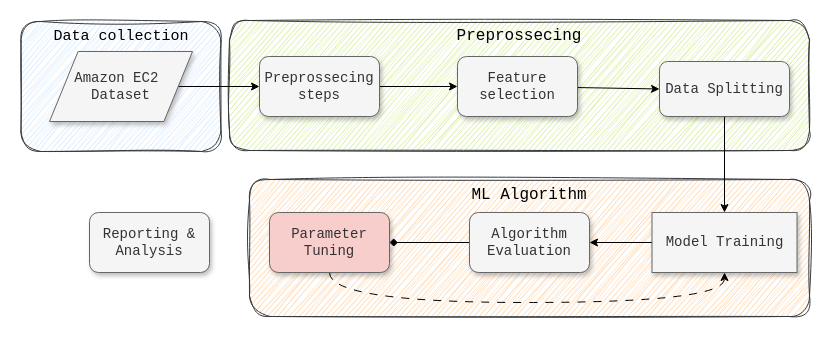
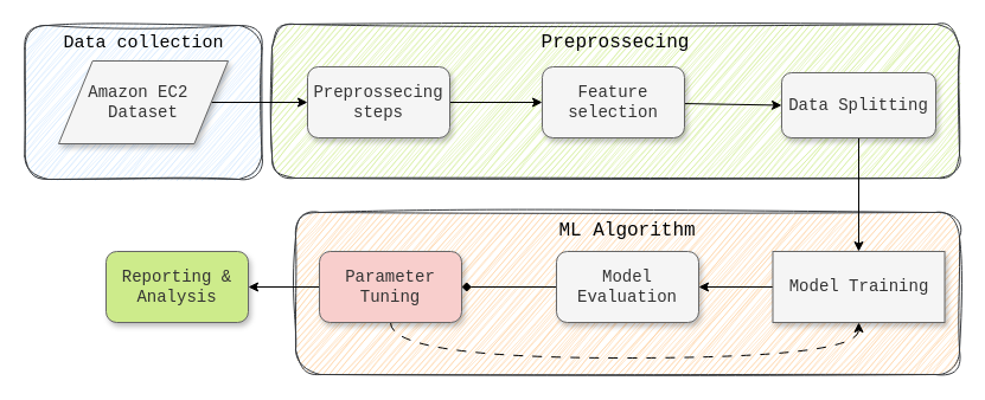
  <mxCell id="0" />
  <mxCell id="1" parent="0" />
  <mxCell id="2" value="ML Algorithm" style="rounded=1;whiteSpace=wrap;html=1;fontSize=16;verticalAlign=top;horizontal=1;fontFamily=Courier New;strokeColor=#36393d;glass=0;shadow=0;sketch=1;curveFitting=1;jiggle=2;fillColor=#ffcc99;align=center;" vertex="1" parent="1"><mxGeometry x="249" y="179" width="560" height="137" as="geometry" /></mxCell>
  <mxCell id="3" value="Preprossecing" style="rounded=1;whiteSpace=wrap;html=1;fontSize=16;verticalAlign=top;horizontal=1;fontFamily=Courier New;strokeColor=#36393d;glass=0;shadow=0;sketch=1;curveFitting=1;jiggle=2;fillColor=#cdeb8b;align=center;" vertex="1" parent="1"><mxGeometry x="229" y="20" width="580" height="130" as="geometry" /></mxCell>
  <mxCell id="4" value="Data collection" style="rounded=1;whiteSpace=wrap;html=1;fontSize=15;verticalAlign=top;horizontal=1;fontFamily=Courier New;strokeColor=#36393d;glass=0;shadow=0;sketch=1;curveFitting=1;jiggle=2;fillColor=#cce5ff;" vertex="1" parent="1"><mxGeometry x="20.5" y="21" width="200" height="130" as="geometry" /></mxCell>
  <mxCell id="5" style="edgeStyle=none;html=1;exitX=1;exitY=0.5;exitDx=0;exitDy=0;entryX=0;entryY=0.5;entryDx=0;entryDy=0;fontSize=13;" edge="1" parent="1" source="6" target="8"><mxGeometry relative="1" as="geometry" /></mxCell>
  <mxCell id="6" value="Amazon EC2&amp;nbsp;&lt;br&gt;Dataset" style="shape=parallelogram;perimeter=parallelogramPerimeter;whiteSpace=wrap;html=1;rounded=0;shadow=1;labelBackgroundColor=none;strokeWidth=1;fontFamily=Courier New;fontSize=14;align=center;labelBorderColor=none;swimlaneLine=0;fillColor=#f5f5f5;strokeColor=#666666;fontColor=#333333;" vertex="1" parent="1"><mxGeometry x="49" y="51" width="143" height="70" as="geometry" /></mxCell>
  <mxCell id="7" style="edgeStyle=none;html=1;exitX=1;exitY=0.5;exitDx=0;exitDy=0;entryX=0;entryY=0.5;entryDx=0;entryDy=0;fontSize=13;" edge="1" parent="1" source="8" target="10"><mxGeometry relative="1" as="geometry" /></mxCell>
  <mxCell id="8" value="Preprossecing&lt;br&gt;steps" style="rounded=1;whiteSpace=wrap;html=1;shadow=1;labelBackgroundColor=none;strokeWidth=1;fontFamily=Courier New;fontSize=14;align=center;shape=label;perimeter=rectanglePerimeter;labelBorderColor=none;swimlaneLine=0;fillColor=#f5f5f5;strokeColor=#666666;fontColor=#333333;" vertex="1" parent="1"><mxGeometry x="259" y="56" width="120" height="60" as="geometry" /></mxCell>
  <mxCell id="9" style="edgeStyle=none;html=1;entryX=0;entryY=0.5;entryDx=0;entryDy=0;fontSize=13;" edge="1" parent="1" source="10" target="12"><mxGeometry relative="1" as="geometry" /></mxCell>
  <mxCell id="10" value="Feature selection" style="whiteSpace=wrap;html=1;fontSize=14;fontFamily=Courier New;fillColor=#f5f5f5;strokeColor=#666666;fontColor=#333333;rounded=1;shadow=1;labelBackgroundColor=none;strokeWidth=1;labelBorderColor=none;" vertex="1" parent="1"><mxGeometry x="457" y="56" width="120" height="60" as="geometry" /></mxCell>
  <mxCell id="11" value="" style="edgeStyle=none;html=1;fontSize=13;" edge="1" parent="1" source="12" target="14"><mxGeometry relative="1" as="geometry" /></mxCell>
  <mxCell id="12" value="Data Splitting" style="whiteSpace=wrap;html=1;fontSize=14;fontFamily=Courier New;fillColor=#f5f5f5;strokeColor=#666666;fontColor=#333333;rounded=1;shadow=1;labelBackgroundColor=none;strokeWidth=1;labelBorderColor=none;" vertex="1" parent="1"><mxGeometry x="659" y="61" width="130" height="55" as="geometry" /></mxCell>
  <mxCell id="13" value="" style="edgeStyle=none;html=1;fontSize=13;" edge="1" parent="1" source="14" target="16"><mxGeometry relative="1" as="geometry" /></mxCell>
  <mxCell id="14" value="Model Training" style="whiteSpace=wrap;html=1;fontSize=14;fontFamily=Courier New;fillColor=#f5f5f5;strokeColor=#666666;fontColor=#333333;shadow=1;labelBackgroundColor=none;strokeWidth=1;labelBorderColor=none;rounded=0;" vertex="1" parent="1"><mxGeometry x="651.5" y="212" width="145" height="60" as="geometry" /></mxCell>
  <mxCell id="15" style="edgeStyle=none;html=1;entryX=1;entryY=0.5;entryDx=0;entryDy=0;fontSize=13;endArrow=diamond;" edge="1" parent="1" source="16" target="19"><mxGeometry relative="1" as="geometry" /></mxCell>
- <mxCell id="16" value="Algorithm Evaluation" style="whiteSpace=wrap;html=1;fontSize=14;fontFamily=Courier New;fillColor=#f5f5f5;strokeColor=#666666;fontColor=#333333;rounded=1;shadow=1;labelBackgroundColor=none;strokeWidth=1;labelBorderColor=none;" vertex="1" parent="1"><mxGeometry x="469" y="212" width="120" height="60" as="geometry" /></mxCell>
+ <mxCell id="16" value="Model Evaluation" style="whiteSpace=wrap;html=1;fontSize=14;fontFamily=Courier New;fillColor=#f5f5f5;strokeColor=#666666;fontColor=#333333;rounded=1;shadow=1;labelBackgroundColor=none;strokeWidth=1;labelBorderColor=none;" vertex="1" parent="1"><mxGeometry x="469" y="212" width="120" height="60" as="geometry" /></mxCell>
+ <mxCell id="17" style="edgeStyle=none;html=1;exitX=0;exitY=0.5;exitDx=0;exitDy=0;entryX=1;entryY=0.5;entryDx=0;entryDy=0;fontSize=13;" edge="1" parent="1" source="19" target="20"><mxGeometry relative="1" as="geometry" /></mxCell>
  <mxCell id="18" style="edgeStyle=orthogonalEdgeStyle;html=1;exitX=0.5;exitY=1;exitDx=0;exitDy=0;entryX=0.5;entryY=1;entryDx=0;entryDy=0;fontSize=13;curved=1;dashed=1;dashPattern=8 8;" edge="1" parent="1" source="19" target="14"><mxGeometry relative="1" as="geometry"><Array as="points"><mxPoint x="329" y="302" /><mxPoint x="724" y="302" /></Array></mxGeometry></mxCell>
  <mxCell id="19" value="Parameter Tuning" style="whiteSpace=wrap;html=1;fontSize=14;fontFamily=Courier New;fillColor=#f8cecc;strokeColor=#666666;fontColor=#333333;rounded=1;shadow=1;labelBackgroundColor=none;strokeWidth=1;labelBorderColor=none;" vertex="1" parent="1"><mxGeometry x="269" y="212" width="120" height="60" as="geometry" /></mxCell>
- <mxCell id="20" value="Reporting &amp;amp;&lt;br&gt;Analysis" style="whiteSpace=wrap;html=1;fontSize=14;fontFamily=Courier New;fillColor=#f5f5f5;strokeColor=#666666;fontColor=#333333;rounded=1;shadow=1;labelBackgroundColor=none;strokeWidth=1;labelBorderColor=none;" vertex="1" parent="1"><mxGeometry x="89" y="212" width="120" height="60" as="geometry" /></mxCell>
+ <mxCell id="20" value="Reporting &amp;amp;&lt;br&gt;Analysis" style="whiteSpace=wrap;html=1;fontSize=14;fontFamily=Courier New;fillColor=#cdeb8b;strokeColor=#666666;fontColor=#333333;rounded=1;shadow=1;labelBackgroundColor=none;strokeWidth=1;labelBorderColor=none;" vertex="1" parent="1"><mxGeometry x="89" y="212" width="120" height="60" as="geometry" /></mxCell>
